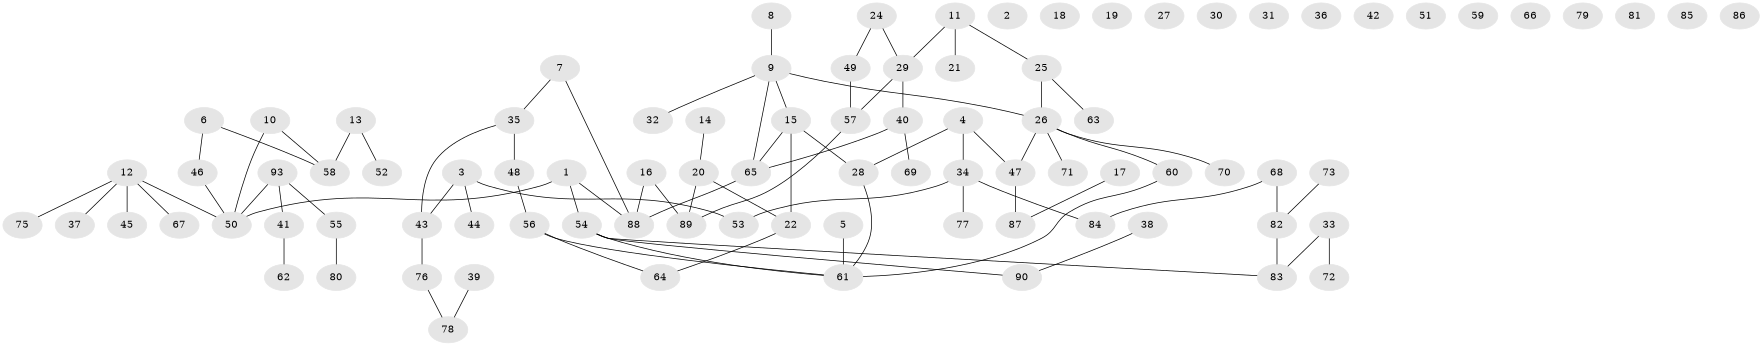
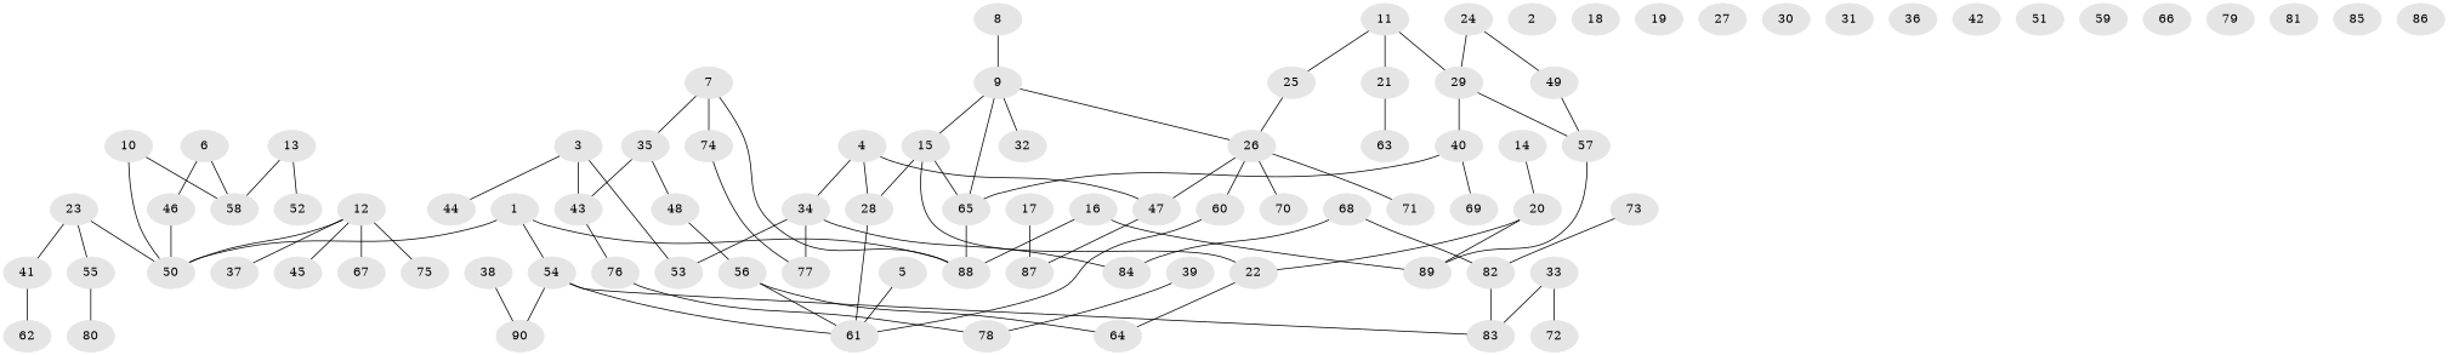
  graph {
    node [color=gray90 style=filled]
    1
    50
    54
    88
    61
    83
    90
    2
    3
    43
    44
    53
    76
    4
    28
    34
    47
    77
    84
    87
    5
    6
    46
    58
    7
    35
+   74
    48
    8
    9
    15
    26
    32
    65
    22
    60
    70
    71
    10
    11
    21
    25
    29
    63
    40
    57
    12
    37
    45
    67
    75
    13
    52
    14
    20
    89
    64
    16
    17
    18
    19
-   23 [label=93]
+   23
    41
    55
    62
    80
    24
    49
    27
    69
    30
    31
    33
    72
    56
    36
    38
    39
    78
    42
    51
    59
    66
    68
    82
    73
    79
    81
    85
    86
    1 -- 50
    1 -- 54
    1 -- 88
    54 -- 61
    54 -- 83
    54 -- 90
    3 -- 43
    3 -- 44
    3 -- 53
    43 -- 76
    76 -- 78
    4 -- 28
    4 -- 34
    4 -- 47
    28 -- 61
    34 -- 53
    34 -- 77
    34 -- 84
    47 -- 87
    5 -- 61
    6 -- 46
    6 -- 58
    46 -- 50
    7 -- 88
    7 -- 35
+   7 -- 74
    35 -- 43
    35 -- 48
+   74 -- 77
    48 -- 56
    8 -- 9
    9 -- 15
    9 -- 26
    9 -- 32
    9 -- 65
    15 -- 28
    15 -- 65
    15 -- 22
    26 -- 47
    26 -- 60
    26 -- 70
    26 -- 71
    65 -- 88
    22 -- 64
    60 -- 61
    10 -- 50
    10 -- 58
    11 -- 21
    11 -- 25
    11 -- 29
-   25 -- 63
+   21 -- 63
    25 -- 26
    29 -- 40
    29 -- 57
    40 -- 65
    40 -- 69
    57 -- 89
    12 -- 50
    12 -- 37
    12 -- 45
    12 -- 67
    12 -- 75
    13 -- 58
    13 -- 52
    14 -- 20
    20 -- 22
    20 -- 89
    16 -- 88
    16 -- 89
    17 -- 87
    23 -- 50
    23 -- 41
    23 -- 55
    41 -- 62
    55 -- 80
    24 -- 29
    24 -- 49
    49 -- 57
    33 -- 83
    33 -- 72
    56 -- 61
    56 -- 64
    38 -- 90
    39 -- 78
    68 -- 84
    68 -- 82
    82 -- 83
    73 -- 82
  }
